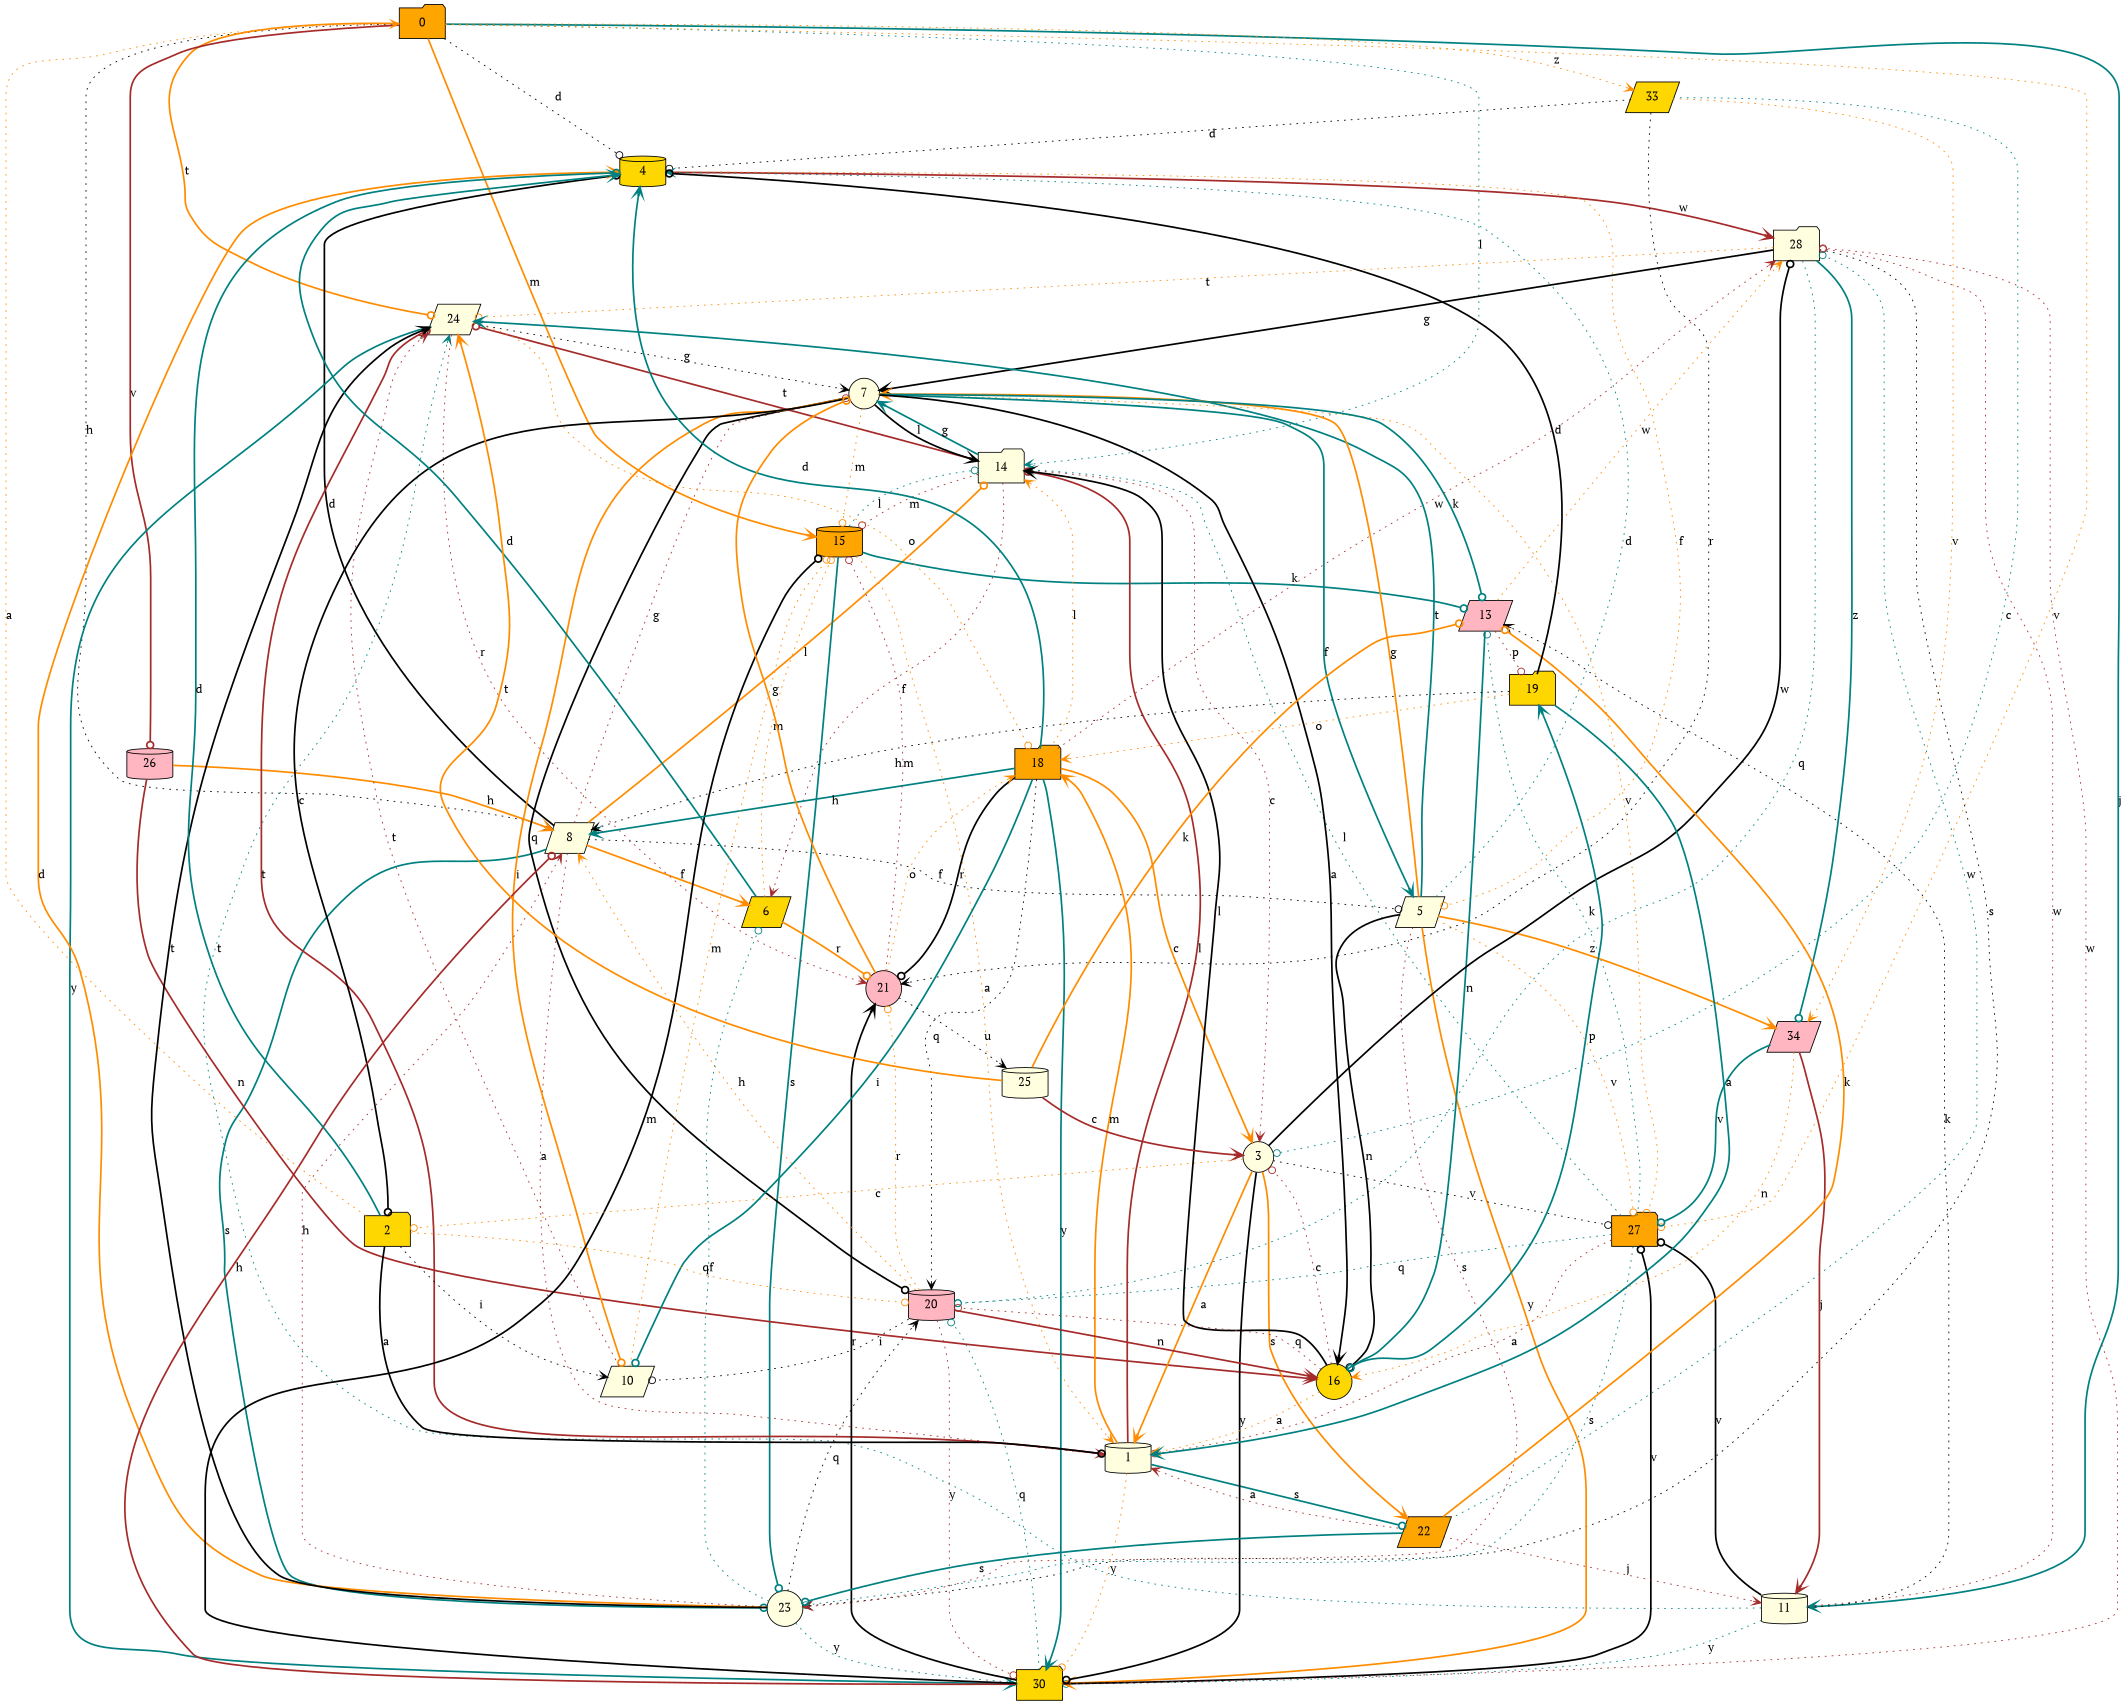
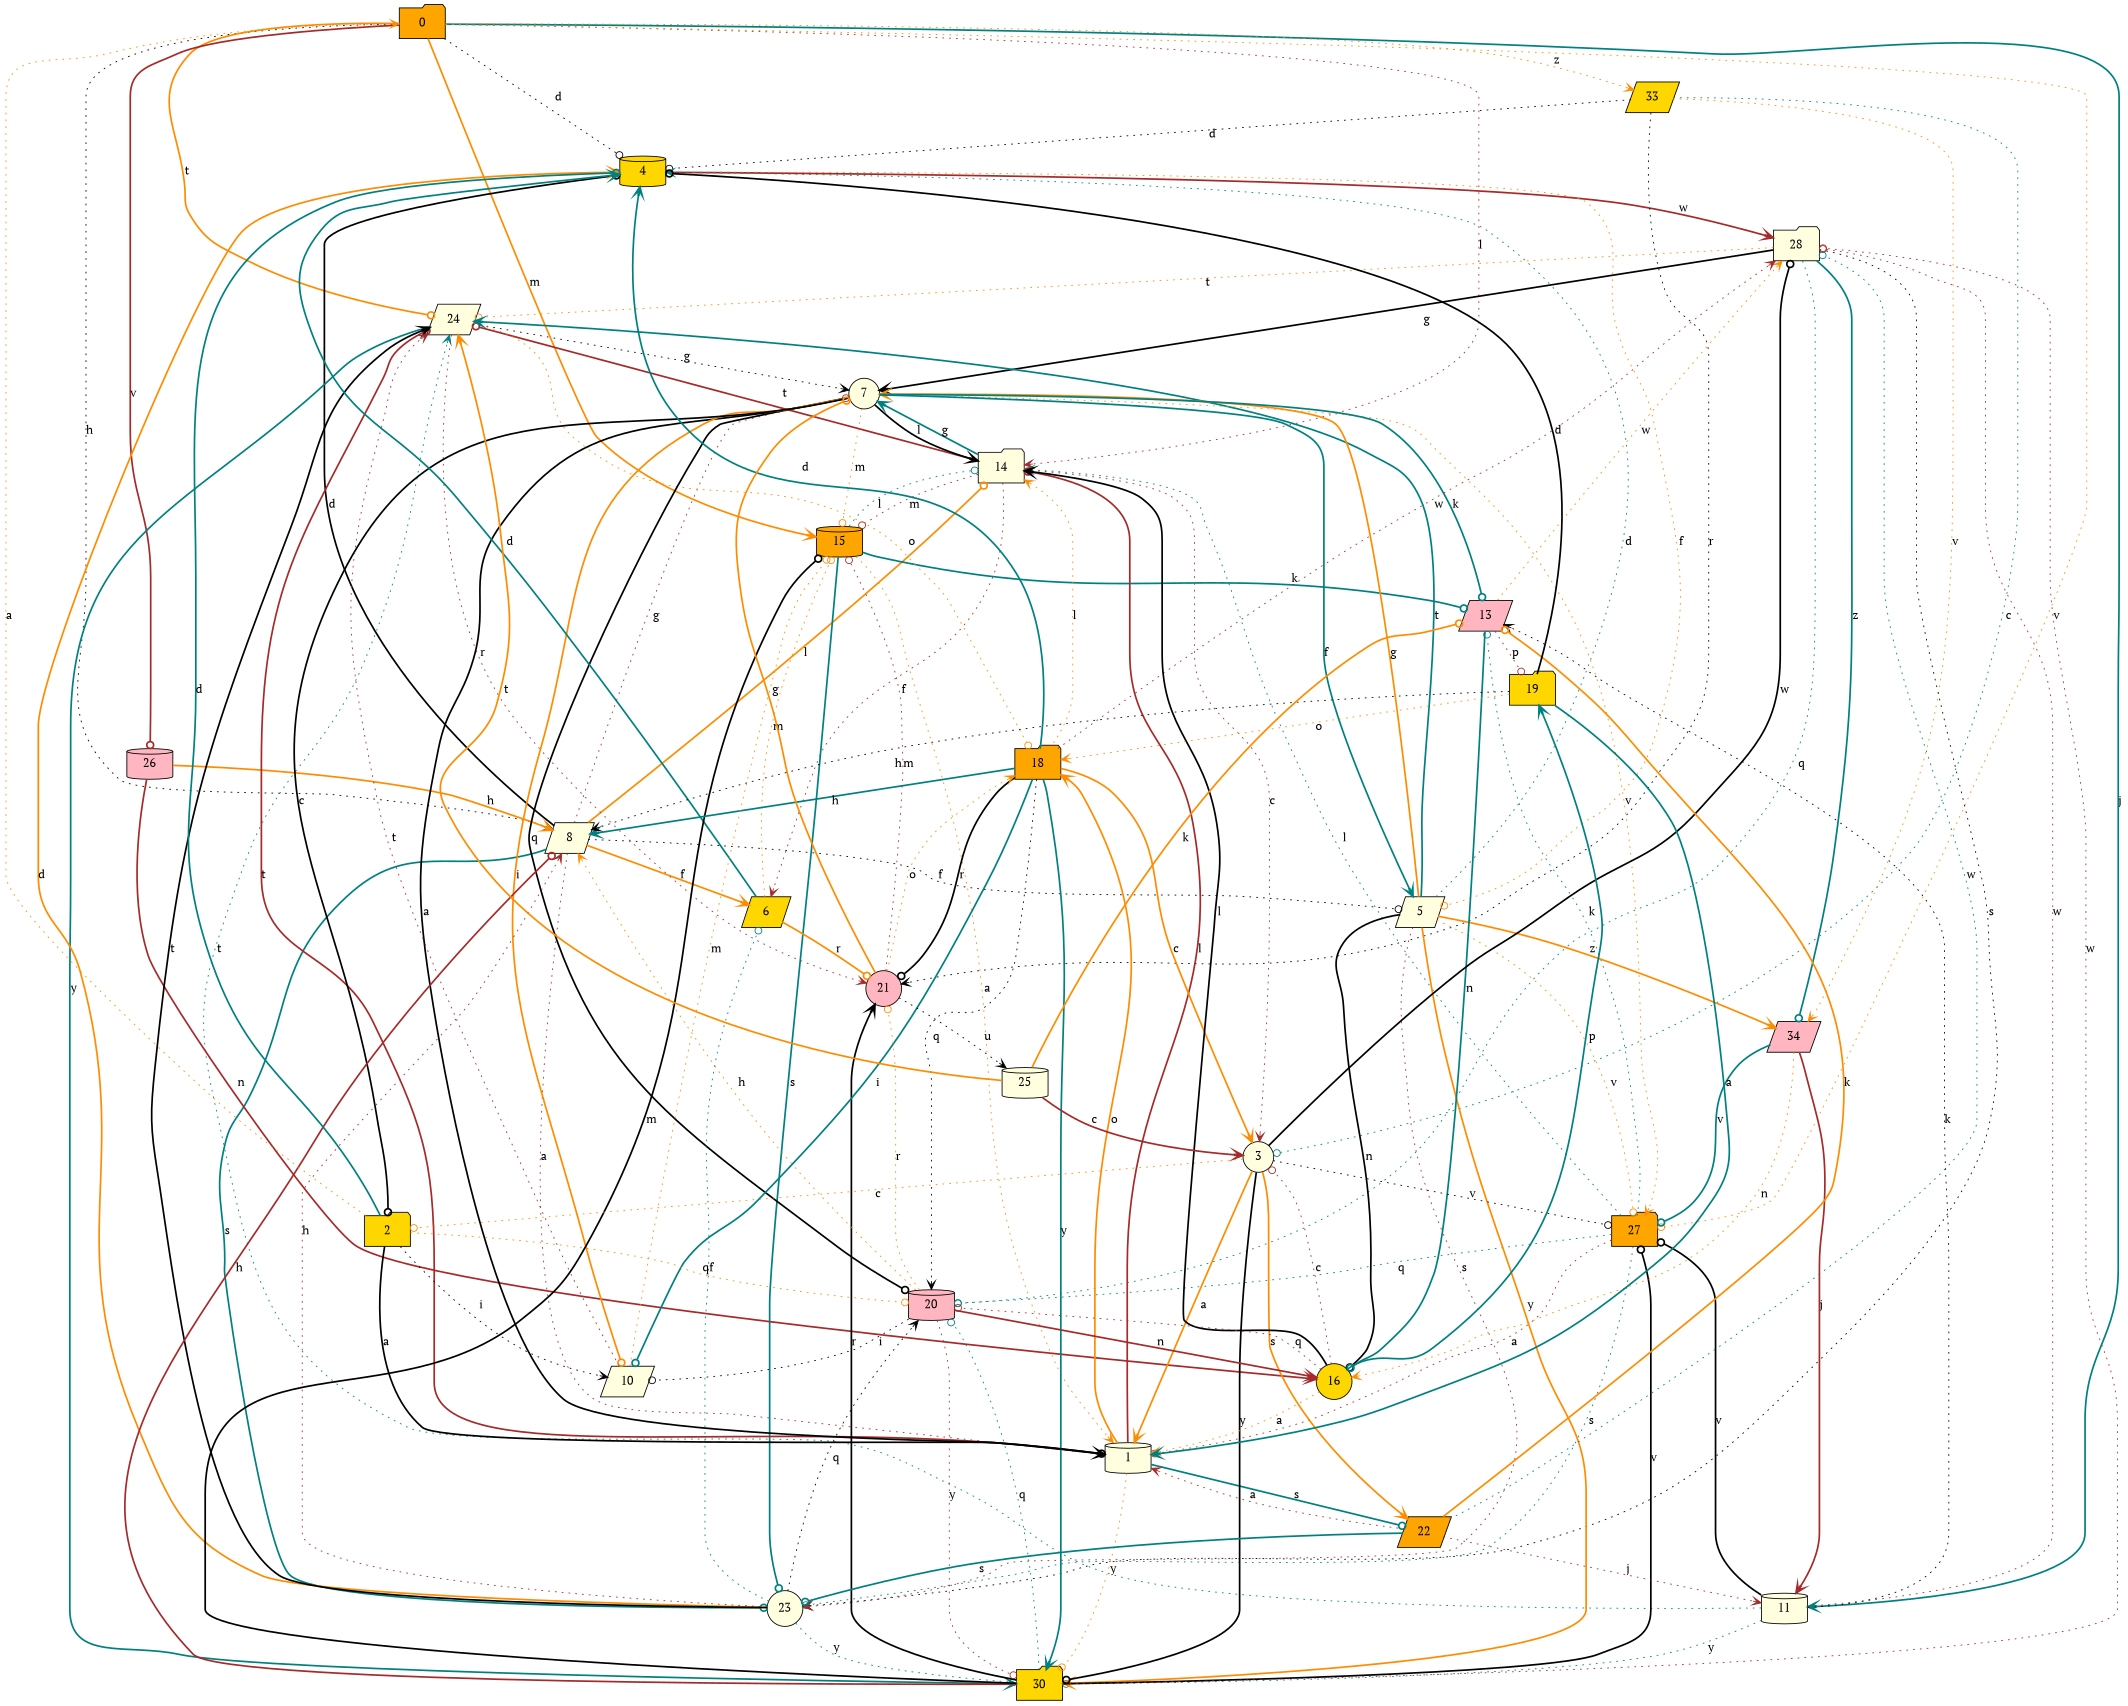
  strict digraph {
    fontname="PT Serif"
    node [fillcolor=lightyellow fontname="PT Serif" shape=parallelogram style=filled]
    edge [arrowhead=odot color=darkorange fontname="PT Serif" style=dotted]
    0 [fillcolor=orange shape=folder]
    4 [fillcolor=gold shape=cylinder]
    8
    11 [shape=cylinder]
    14 [shape=folder]
    15 [fillcolor=orange shape=cylinder]
    24
    26 [fillcolor=lightpink shape=cylinder]
    27 [fillcolor=orange shape=folder]
    33 [fillcolor=gold]
    28 [shape=folder]
    5
    1 [shape=cylinder]
    7 [shape=circle]
    23 [shape=circle]
    6 [fillcolor=gold]
    30 [fillcolor=gold shape=folder]
    13 [fillcolor=lightpink]
    3 [shape=circle]
    18 [fillcolor=orange shape=folder]
    21 [fillcolor=lightpink shape=circle]
    16 [fillcolor=gold shape=circle]
    20 [fillcolor=lightpink shape=cylinder]
    34 [fillcolor=lightpink]
    22 [fillcolor=orange]
    10
    2 [fillcolor=gold shape=folder]
    19 [fillcolor=gold shape=folder]
    25 [shape=cylinder]
    0 -> 4 [color=black label=d]
    0 -> 8 [arrowhead=vee color=black label=h]
    0 -> 11 [arrowhead=vee color=teal label=j style=bold]
-   0 -> 14 [arrowhead=vee color=teal label=l]
+   0 -> 14 [arrowhead=vee color=brown label=l]
    0 -> 15 [arrowhead=vee label=m style=bold]
    0 -> 24 [label=t style=bold]
    0 -> 26 [color=brown label=v style=bold]
    0 -> 27 [label=v]
    0 -> 33 [arrowhead=vee label=z]
    4 -> 28 [arrowhead=vee color=brown label=w style=bold]
    4 -> 5 [label=f]
    8 -> 4 [color=black label=d style=bold]
    8 -> 14 [label=l style=bold]
    8 -> 5 [color=black label=f]
    8 -> 1 [arrowhead=vee color=brown label=a]
    8 -> 7 [color=brown label=g]
    8 -> 23 [color=teal label=s style=bold]
    8 -> 6 [arrowhead=vee label=f style=bold]
    11 -> 24 [arrowhead=vee color=teal label=t]
    11 -> 27 [color=black label=v style=bold]
    11 -> 28 [color=brown label=w]
    11 -> 30 [color=teal label=y]
    11 -> 13 [arrowhead=vee color=black label=k]
    14 -> 15 [color=brown label=m]
    14 -> 24 [color=brown label=t style=bold]
    14 -> 7 [arrowhead=vee color=teal label=g style=bold]
    14 -> 6 [arrowhead=vee color=brown label=f]
    14 -> 3 [arrowhead=vee color=brown label=c]
    15 -> 14 [color=teal label=l]
    15 -> 1 [arrowhead=vee label=a]
    15 -> 23 [color=teal label=s style=bold]
    15 -> 13 [color=teal label=k style=bold]
    24 -> 7 [arrowhead=vee color=black label=g]
    24 -> 30 [arrowhead=vee color=teal label=y style=bold]
    24 -> 18 [label=o]
    24 -> 21 [arrowhead=vee color=brown label=r]
    26 -> 8 [arrowhead=vee label=h style=bold]
    26 -> 16 [arrowhead=vee color=brown label=n style=bold]
    27 -> 14 [arrowhead=vee color=teal label=l]
    27 -> 1 [color=brown label=a]
    27 -> 23 [color=teal label=s]
    27 -> 13 [color=teal label=k]
    27 -> 20 [color=teal label=q]
    33 -> 4 [color=black label=d]
    33 -> 3 [color=teal label=c]
    33 -> 21 [arrowhead=vee color=black label=r]
    33 -> 34 [arrowhead=vee label=v]
    28 -> 24 [label=t]
    28 -> 7 [arrowhead=vee color=black label=g style=bold]
    28 -> 23 [arrowhead=vee color=black label=s]
    28 -> 20 [color=teal label=q]
    28 -> 34 [color=teal label=z style=bold]
    5 -> 4 [arrowhead=vee color=teal label=d]
    5 -> 24 [arrowhead=vee color=teal label=t style=bold]
    5 -> 27 [label=v]
    5 -> 7 [arrowhead=vee label=g style=bold]
    5 -> 23 [arrowhead=vee color=brown label=s]
    5 -> 30 [arrowhead=vee label=y style=bold]
    5 -> 16 [color=black label=n style=bold]
    5 -> 34 [arrowhead=vee label=z style=bold]
    1 -> 14 [color=brown label=l style=bold]
    1 -> 24 [color=brown label=t style=bold]
    1 -> 30 [label=y]
-   1 -> 18 [arrowhead=vee label=m style=bold]
+   1 -> 18 [arrowhead=vee label=o style=bold]
    1 -> 22 [color=teal label=s style=bold]
    7 -> 14 [arrowhead=vee color=black label=l style=bold]
    7 -> 15 [label=m]
-   7 -> 27 [label=v]
+   7 -> 27 [arrowhead=vee label=v]
    7 -> 5 [arrowhead=vee color=teal label=f style=bold]
-   7 -> 16 [arrowhead=vee color=black label=a style=bold]
+   7 -> 1 [arrowhead=vee color=black label=a style=bold]
    7 -> 13 [color=teal label=k style=bold]
    7 -> 20 [color=black label=q style=bold]
    7 -> 10 [label=i style=bold]
    7 -> 2 [color=black label=c style=bold]
    23 -> 4 [arrowhead=vee label=d style=bold]
    23 -> 8 [arrowhead=vee color=brown label=h]
    23 -> 24 [arrowhead=vee color=black label=t style=bold]
    23 -> 6 [color=teal label=f]
    23 -> 30 [color=teal label=y]
    23 -> 20 [arrowhead=vee color=black label=q]
    6 -> 4 [arrowhead=vee color=teal label=d style=bold]
    6 -> 15 [label=m]
    6 -> 21 [label=r style=bold]
    30 -> 8 [color=brown label=h style=bold]
    30 -> 15 [color=black label=m style=bold]
    30 -> 27 [color=black label=v style=bold]
    30 -> 28 [color=brown label=w]
    30 -> 21 [arrowhead=vee color=black label=r style=bold]
    30 -> 20 [color=teal label=q]
    13 -> 28 [arrowhead=vee label=w]
    13 -> 16 [color=teal label=n style=bold]
    13 -> 19 [color=brown label=p]
    3 -> 27 [color=black label=v]
    3 -> 28 [color=black label=w style=bold]
    3 -> 1 [arrowhead=vee label=a style=bold]
    3 -> 30 [color=black label=y style=bold]
    3 -> 22 [arrowhead=vee label=s style=bold]
    3 -> 2 [label=c]
    18 -> 4 [arrowhead=vee color=teal label=d style=bold]
    18 -> 8 [arrowhead=vee color=teal label=h style=bold]
    18 -> 14 [arrowhead=vee label=l]
    18 -> 28 [arrowhead=vee color=brown label=w]
    18 -> 30 [arrowhead=vee color=teal label=y style=bold]
    18 -> 3 [arrowhead=vee label=c style=bold]
    18 -> 21 [color=black label=r style=bold]
    18 -> 20 [arrowhead=vee color=black label=q]
    18 -> 10 [color=teal label=i style=bold]
    21 -> 15 [color=brown label=m]
    21 -> 7 [label=g style=bold]
    21 -> 18 [arrowhead=vee label=o]
    21 -> 25 [arrowhead=vee color=black label=u]
    16 -> 14 [arrowhead=vee color=black label=l style=bold]
    16 -> 1 [arrowhead=vee label=a]
    16 -> 3 [color=brown label=c]
    16 -> 20 [color=brown label=q]
    16 -> 19 [arrowhead=vee color=teal label=p style=bold]
    20 -> 8 [arrowhead=vee label=h]
    20 -> 30 [color=brown label=y]
    20 -> 21 [label=r]
    20 -> 16 [arrowhead=vee color=brown label=n style=bold]
    20 -> 10 [color=black label=i]
    34 -> 11 [arrowhead=vee color=brown label=j style=bold]
    34 -> 27 [color=teal label=v style=bold]
    34 -> 16 [arrowhead=vee label=n]
    22 -> 11 [arrowhead=vee color=brown label=j]
    22 -> 28 [color=teal label=w]
    22 -> 1 [arrowhead=vee color=brown label=a]
    22 -> 23 [color=teal label=s style=bold]
    22 -> 13 [label=k style=bold]
    10 -> 15 [label=m]
    10 -> 24 [arrowhead=vee color=brown label=t]
    2 -> 0 [arrowhead=vee label=a]
    2 -> 4 [color=teal label=d style=bold]
    2 -> 1 [color=black label=a style=bold]
    2 -> 20 [label=q]
    2 -> 10 [arrowhead=vee color=black label=i]
    19 -> 4 [color=black label=d style=bold]
    19 -> 8 [arrowhead=vee color=black label=h]
    19 -> 1 [arrowhead=vee color=teal label=a style=bold]
    19 -> 18 [arrowhead=vee label=o]
    25 -> 24 [arrowhead=vee label=t style=bold]
    25 -> 13 [label=k style=bold]
    25 -> 3 [arrowhead=vee color=brown label=c style=bold]
  }
